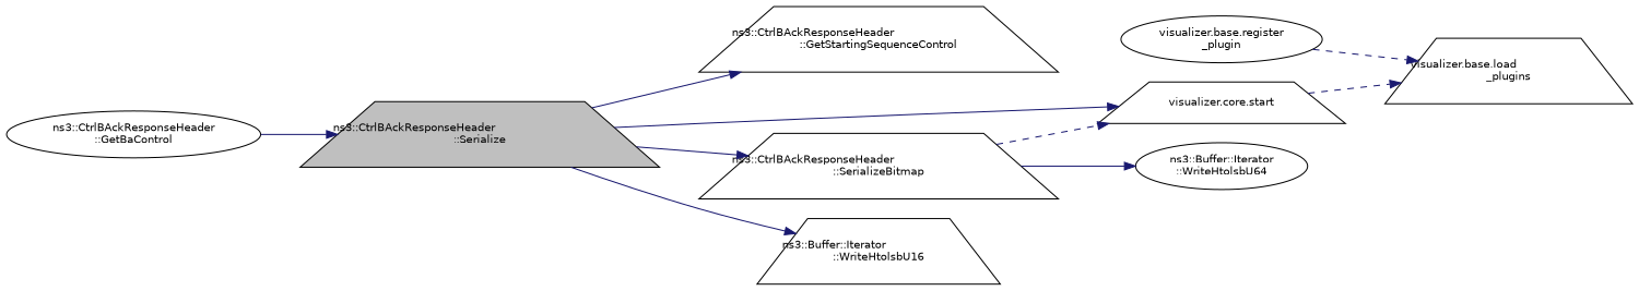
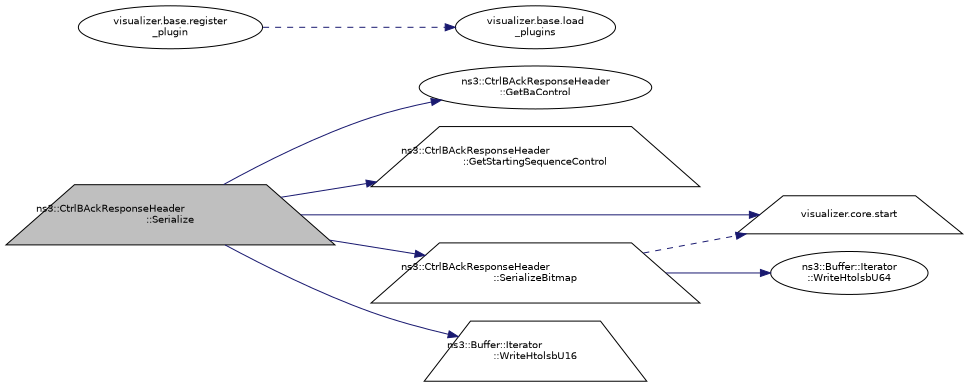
  digraph {
    rankdir=LR
    node [color=black fillcolor=white fontname=Helvetica fontsize=10 shape=trapezium style=filled]
    edge [color=midnightblue fontname=Helvetica fontsize=10 labelfontname=Helvetica labelfontsize=10 style=solid]
    n1 [fillcolor=grey75 fontcolor=black height=0.2 label="ns3::CtrlBAckResponseHeader\l::Serialize" width=0.4]
    n2 [height=0.2 label="ns3::CtrlBAckResponseHeader\l::GetBaControl" shape=ellipse width=0.4]
    n3 [height=0.2 label="ns3::CtrlBAckResponseHeader\l::GetStartingSequenceControl" width=0.4]
    n4 [height=0.2 label="ns3::CtrlBAckResponseHeader\l::SerializeBitmap" width=0.4]
    n5 [height=0.2 label="visualizer.core.start" width=0.4]
    n6 [height=0.2 label="ns3::Buffer::Iterator\l::WriteHtolsbU16" width=0.4]
    n7 [height=0.2 label="ns3::Buffer::Iterator\l::WriteHtolsbU64" shape=ellipse width=0.4]
-   n8 [height=0.2 label="visualizer.base.load\l_plugins" width=0.4]
+   n8 [height=0.2 label="visualizer.base.load\l_plugins" shape=ellipse width=0.4]
    n9 [height=0.2 label="visualizer.base.register\l_plugin" shape=ellipse width=0.4]
-   n2 -> n1
+   n1 -> n2
    n1 -> n3
    n1 -> n4
    n1 -> n5
    n1 -> n6
    n4 -> n5 [style=dashed]
    n4 -> n7
-   n5 -> n8 [style=dashed]
    n9 -> n8 [style=dashed]
  }
